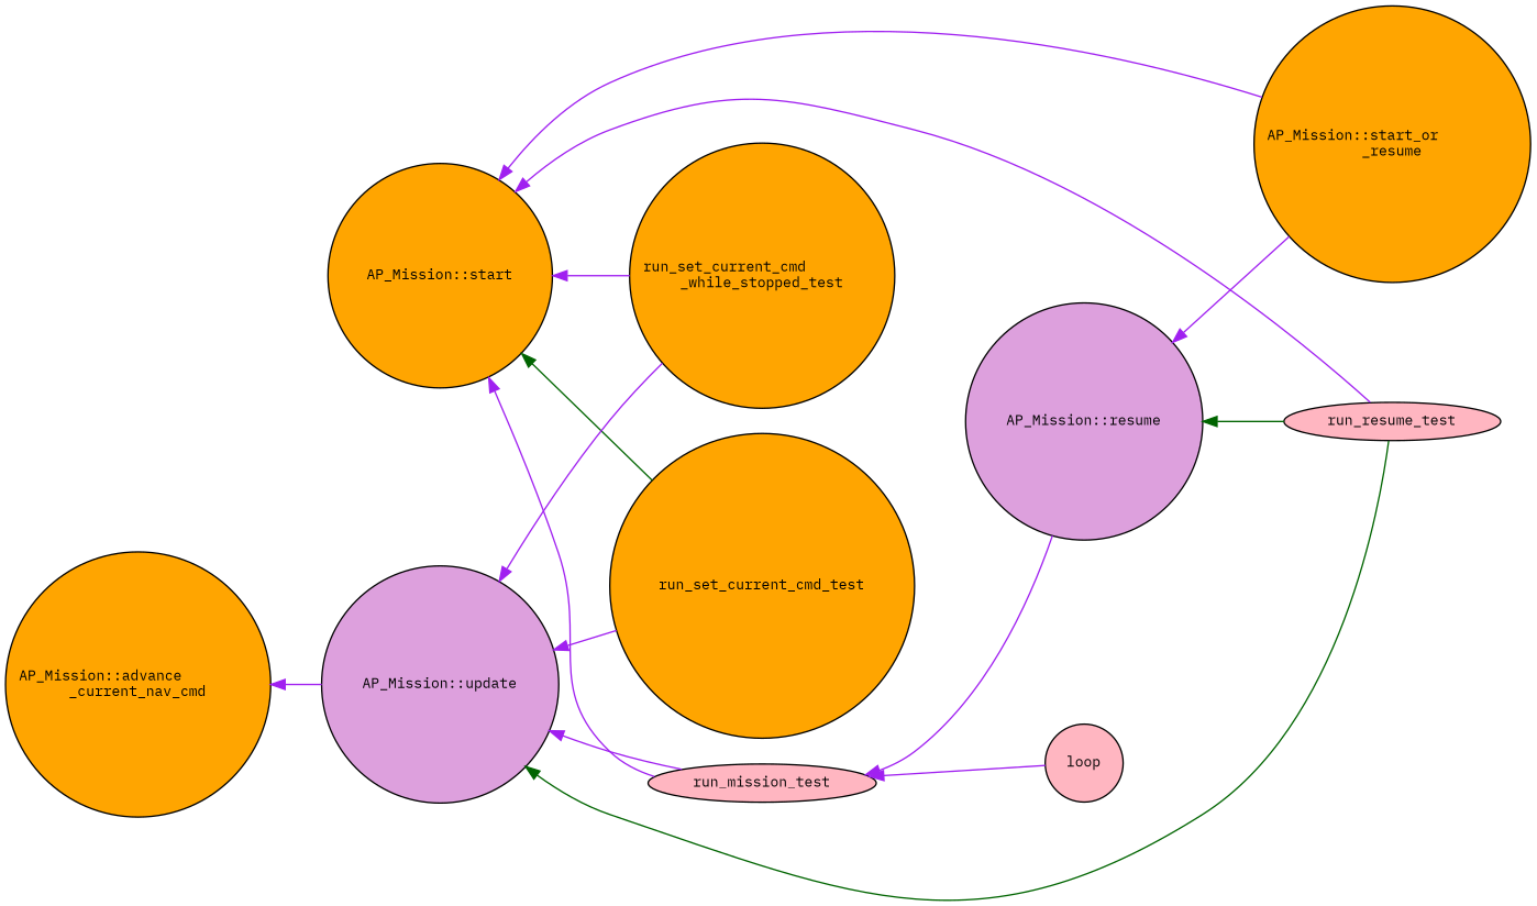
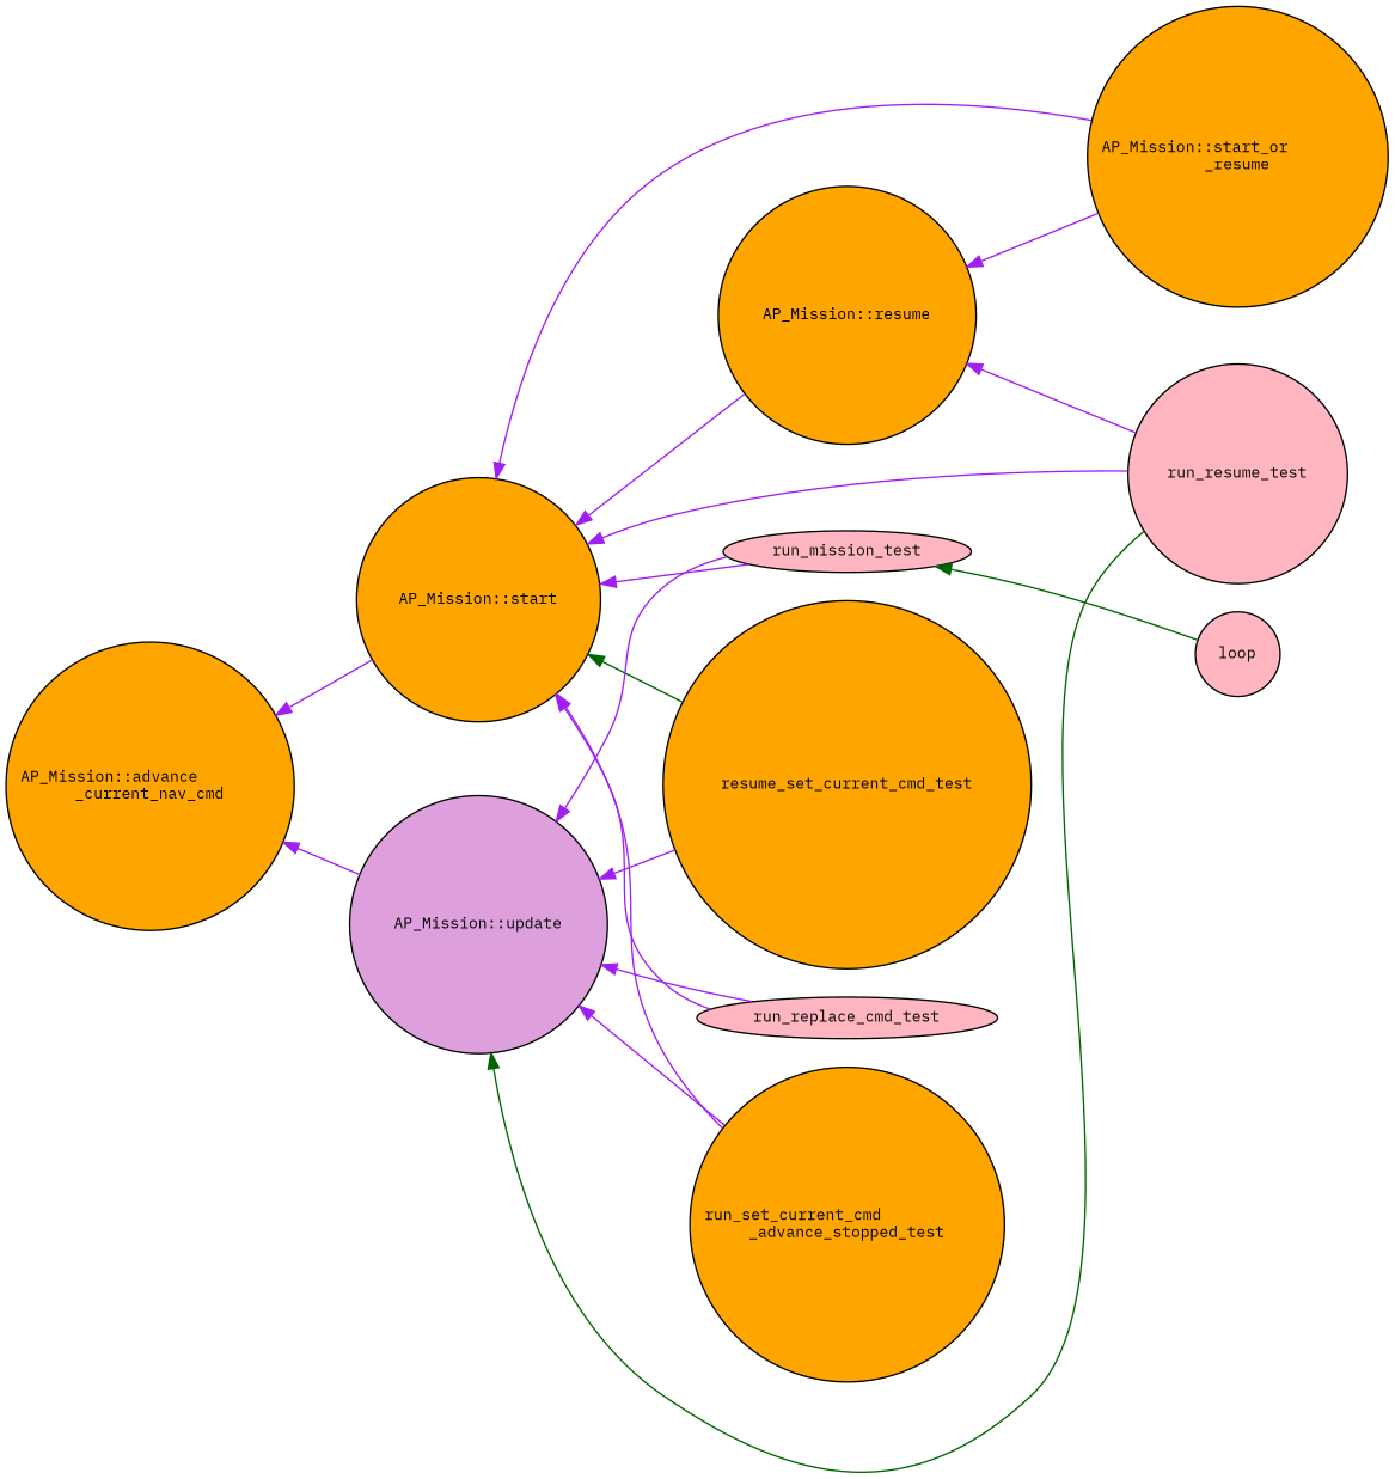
  digraph {
    fontname="IBM Plex Mono"
    rankdir=LR
    node [color=black fillcolor=orange fontname="IBM Plex Mono" fontsize=10 shape=circle style=filled]
    edge [color=purple dir=back fontname="IBM Plex Mono" fontsize=10 labelfontname=Helvetica labelfontsize=10 style=solid]
    n1 [fontcolor=black height=0.2 label="AP_Mission::advance\l_current_nav_cmd" width=0.4]
    n2 [height=0.2 label="AP_Mission::start" width=0.4]
    n3 [fillcolor=plum height=0.2 label="AP_Mission::update" width=0.4]
-   n4 [fillcolor=plum height=0.2 label="AP_Mission::resume" width=0.4]
+   n4 [height=0.2 label="AP_Mission::resume" width=0.4]
    n5 [height=0.2 label="AP_Mission::start_or\l_resume" width=0.4]
-   n6 [fillcolor=lightpink height=0.2 label=run_resume_test shape=ellipse width=0.4]
-   n7 [height=0.2 label="run_set_current_cmd\l_while_stopped_test" width=0.4]
+   n6 [fillcolor=lightpink height=0.2 label=run_resume_test width=0.4]
+   n7 [height=0.2 label="run_set_current_cmd\l_advance_stopped_test" width=0.4]
    n8 [fillcolor=lightpink height=0.2 label=run_mission_test shape=ellipse width=0.4]
-   n9 [height=0.2 label=run_set_current_cmd_test width=0.4]
+   n9 [height=0.2 label=resume_set_current_cmd_test width=0.4]
+   n10 [fillcolor=lightpink height=0.2 label=run_replace_cmd_test shape=ellipse width=0.4]
    n11 [fillcolor=lightpink height=0.2 label=loop width=0.4]
+   n1 -> n2
    n1 -> n3
-   n8 -> n4
+   n2 -> n4
    n2 -> n5
    n2 -> n6
    n2 -> n7
    n2 -> n8
    n2 -> n9 [color=darkgreen]
+   n2 -> n10
    n3 -> n6 [color=darkgreen]
    n3 -> n7
    n3 -> n8
    n3 -> n9
+   n3 -> n10
    n4 -> n5
-   n4 -> n6 [color=darkgreen]
-   n8 -> n11
+   n4 -> n6
+   n8 -> n11 [color=darkgreen]
  }
